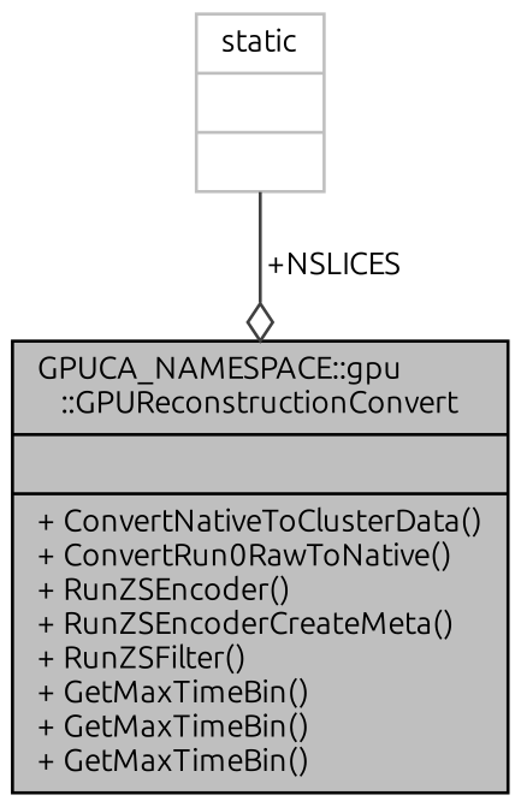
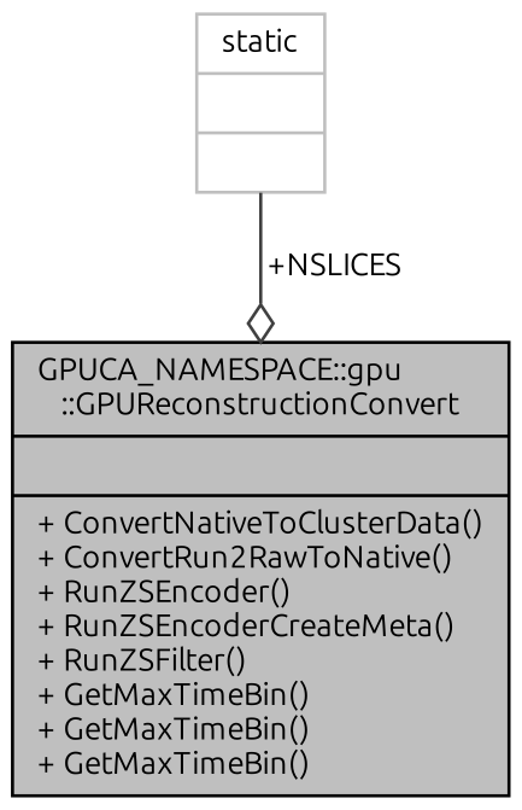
  digraph {
    fontname=Ubuntu
    node [fontname=Ubuntu fontsize=10 shape=record]
-   n1 [color=black fillcolor=grey75 fontcolor=black height=0.2 label="{GPUCA_NAMESPACE::gpu\l::GPUReconstructionConvert\n||+ ConvertNativeToClusterData()\l+ ConvertRun0RawToNative()\l+ RunZSEncoder()\l+ RunZSEncoderCreateMeta()\l+ RunZSFilter()\l+ GetMaxTimeBin()\l+ GetMaxTimeBin()\l+ GetMaxTimeBin()\l}" style=filled width=0.4]
+   n1 [color=black fillcolor=grey75 fontcolor=black height=0.2 label="{GPUCA_NAMESPACE::gpu\l::GPUReconstructionConvert\n||+ ConvertNativeToClusterData()\l+ ConvertRun2RawToNative()\l+ RunZSEncoder()\l+ RunZSEncoderCreateMeta()\l+ RunZSFilter()\l+ GetMaxTimeBin()\l+ GetMaxTimeBin()\l+ GetMaxTimeBin()\l}" style=filled width=0.4]
    n2 [color=grey75 height=0.2 label="{static\n||}" width=0.4]
    n2 -> n1 [arrowhead=odiamond color=grey25 fontname=Ubuntu fontsize=10 label=" +NSLICES" labelfontname=Helvetica labelfontsize=10 style=solid]
  }
